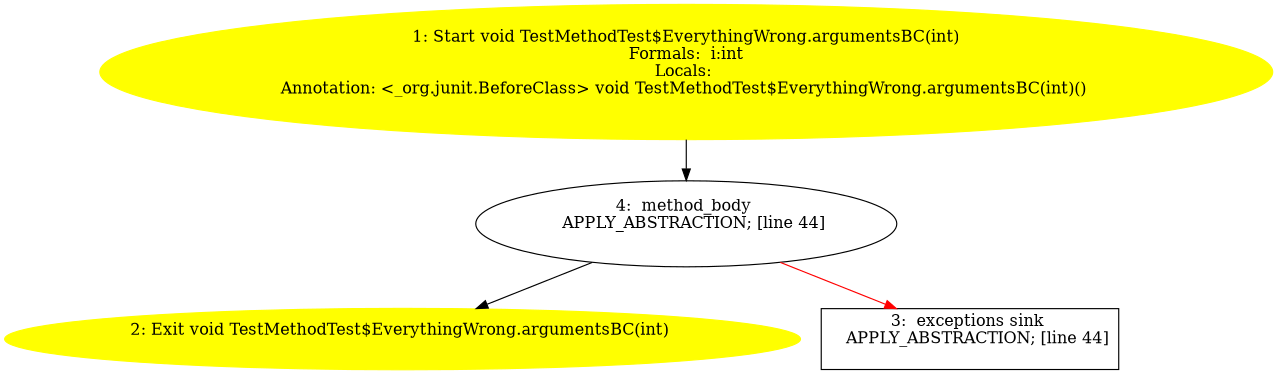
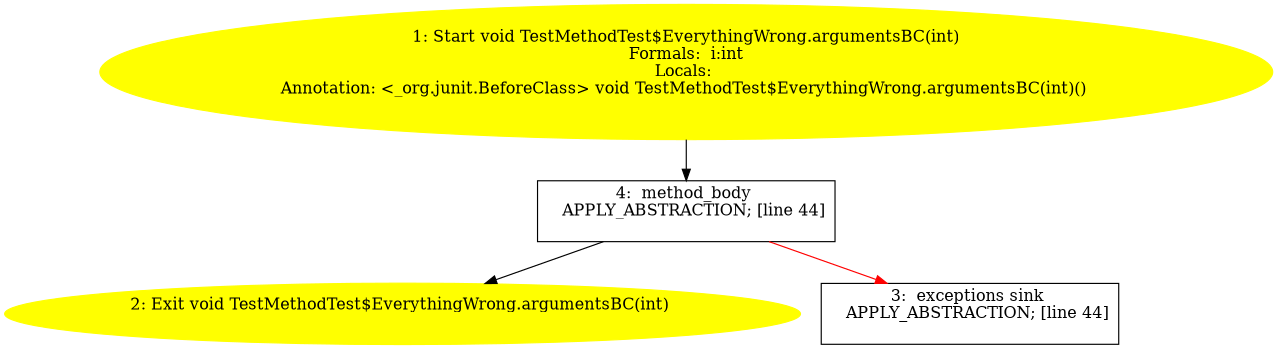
  digraph {
    n1 [color=yellow label="1: Start void TestMethodTest$EverythingWrong.argumentsBC(int)\nFormals:  i:int\nLocals: \nAnnotation: <_org.junit.BeforeClass> void TestMethodTest$EverythingWrong.argumentsBC(int)() \n  " style=filled]
-   n2 [label="4:  method_body \n   APPLY_ABSTRACTION; [line 44]\n " shape=ellipse]
+   n2 [label="4:  method_body \n   APPLY_ABSTRACTION; [line 44]\n " shape=box]
    n3 [color=yellow label="2: Exit void TestMethodTest$EverythingWrong.argumentsBC(int) \n  " style=filled]
    n4 [label="3:  exceptions sink \n   APPLY_ABSTRACTION; [line 44]\n " shape=box]
    n1 -> n2
    n2 -> n3
    n2 -> n4 [color=red]
  }
